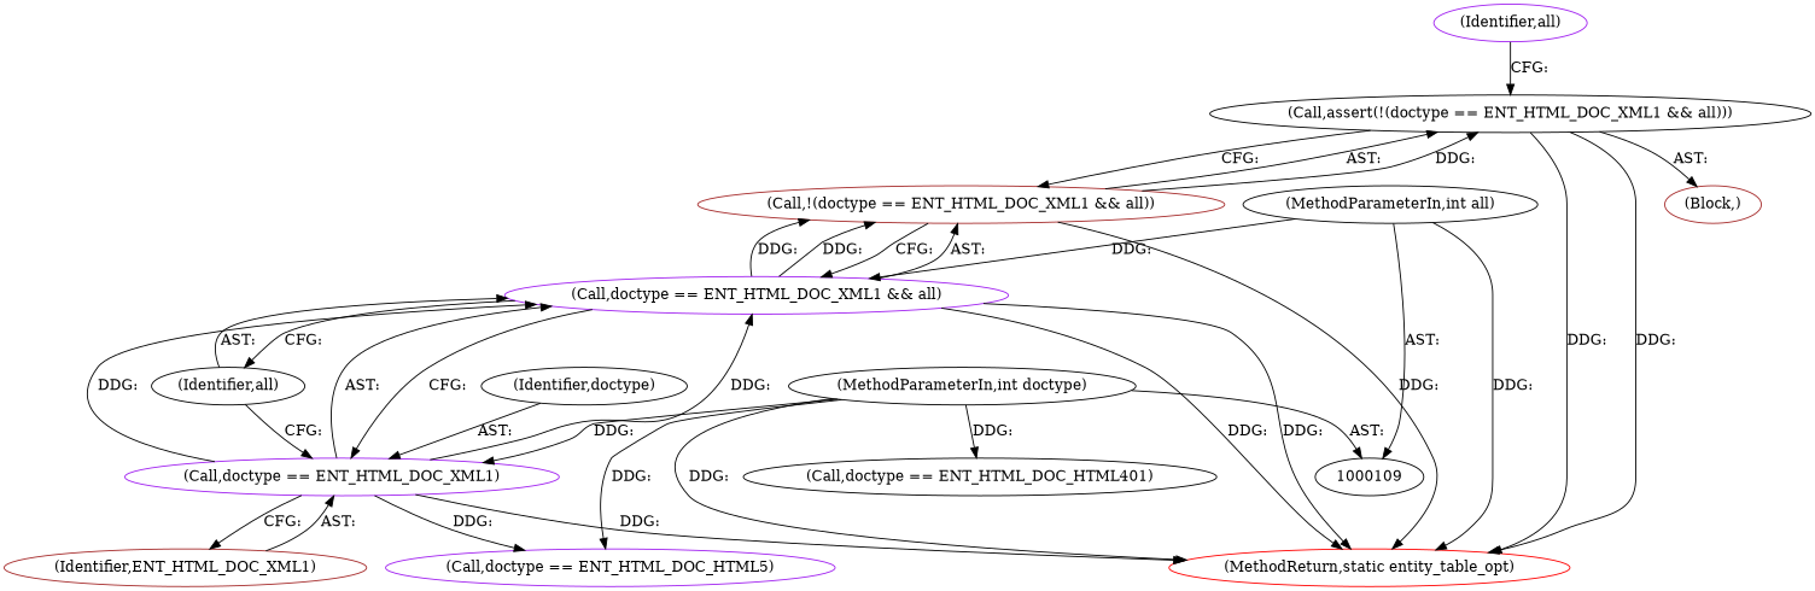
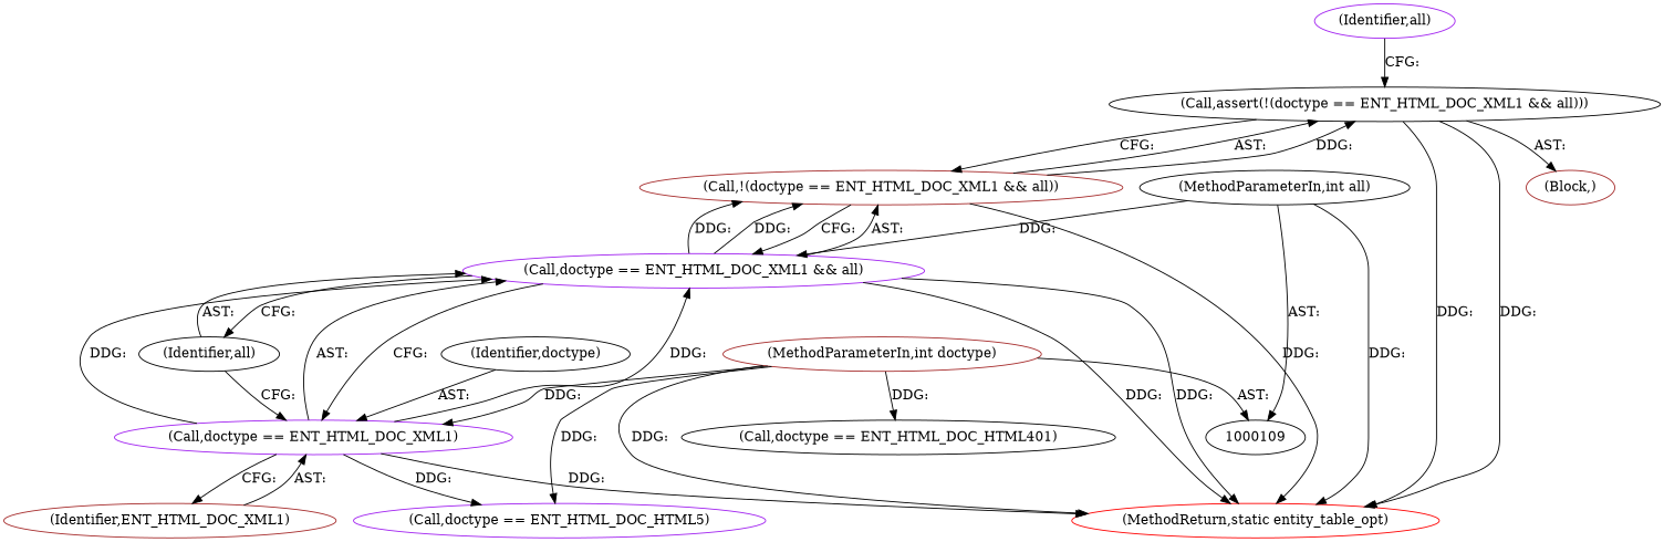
  digraph {
    node [color=black]
    n1 [label="(Call,assert(!(doctype == ENT_HTML_DOC_XML1 && all)))"]
    n2 [color=brown label="(Call,!(doctype == ENT_HTML_DOC_XML1 && all))"]
    n3 [color=red label="(MethodReturn,static entity_table_opt)"]
    n4 [color=brown label="(Block,)"]
    n5 [color=purple label="(Call,doctype == ENT_HTML_DOC_XML1 && all)"]
    n6 [color=purple label="(Call,doctype == ENT_HTML_DOC_XML1)"]
    n7 [label="(Identifier,all)"]
    n8 [color=purple label="(Call,doctype == ENT_HTML_DOC_HTML5)"]
    n9 [color=brown label="(Identifier,ENT_HTML_DOC_XML1)"]
    n10 [label="(Call,doctype == ENT_HTML_DOC_HTML401)"]
-   n11 [label="(MethodParameterIn,int doctype)"]
+   n11 [color=brown label="(MethodParameterIn,int doctype)"]
    n12 [label=1000109]
    n13 [label="(MethodParameterIn,int all)"]
    n14 [label="(Identifier,doctype)"]
    n15 [color=purple label="(Identifier,all)"]
    n1 -> n2 [label="CFG: "]
    n1 -> n3 [label="DDG: "]
    n1 -> n3 [label="DDG: "]
    n1 -> n4 [label="AST: "]
    n2 -> n1 [label="AST: "]
    n2 -> n1 [label="DDG: "]
    n2 -> n3 [label="DDG: "]
    n2 -> n5 [label="CFG: "]
    n5 -> n2 [label="AST: "]
    n5 -> n2 [label="DDG: "]
    n5 -> n2 [label="DDG: "]
    n5 -> n3 [label="DDG: "]
    n5 -> n3 [label="DDG: "]
    n5 -> n6 [label="CFG: "]
    n5 -> n7 [label="CFG: "]
    n6 -> n3 [label="DDG: "]
    n6 -> n5 [label="AST: "]
    n6 -> n5 [label="DDG: "]
    n6 -> n5 [label="DDG: "]
    n6 -> n8 [label="DDG: "]
    n6 -> n9 [label="CFG: "]
    n7 -> n5 [label="AST: "]
    n7 -> n6 [label="CFG: "]
    n9 -> n6 [label="AST: "]
    n11 -> n3 [label="DDG: "]
    n11 -> n6 [label="DDG: "]
    n11 -> n8 [label="DDG: "]
    n11 -> n10 [label="DDG: "]
    n11 -> n12 [label="AST: "]
    n13 -> n3 [label="DDG: "]
    n13 -> n5 [label="DDG: "]
    n13 -> n12 [label="AST: "]
    n14 -> n6 [label="AST: "]
    n15 -> n1 [label="CFG: "]
  }
